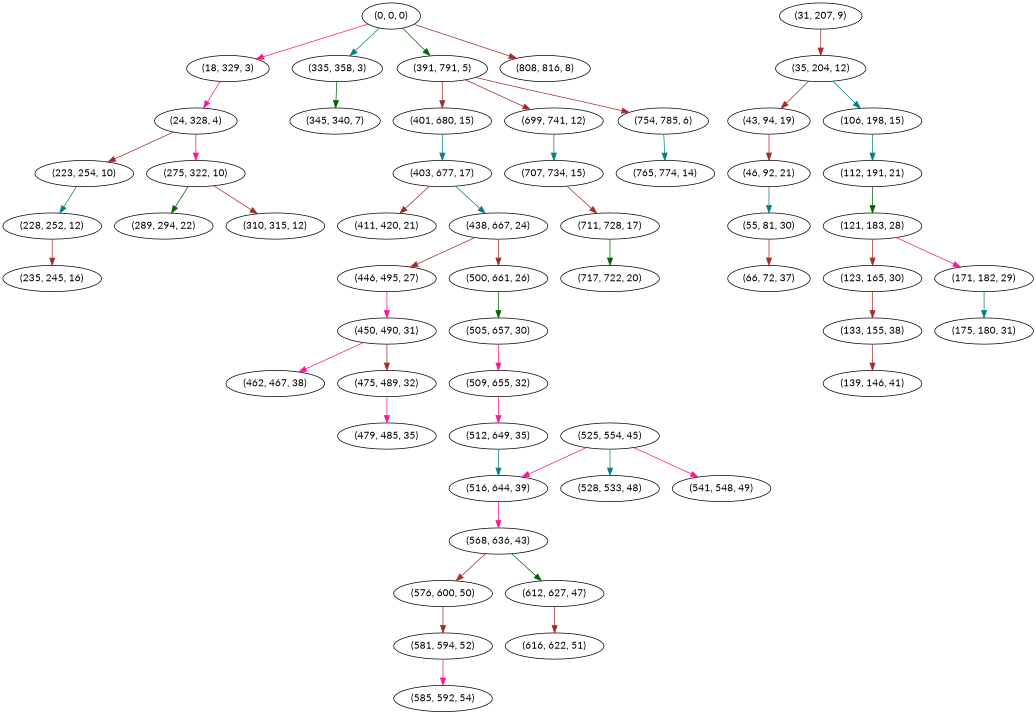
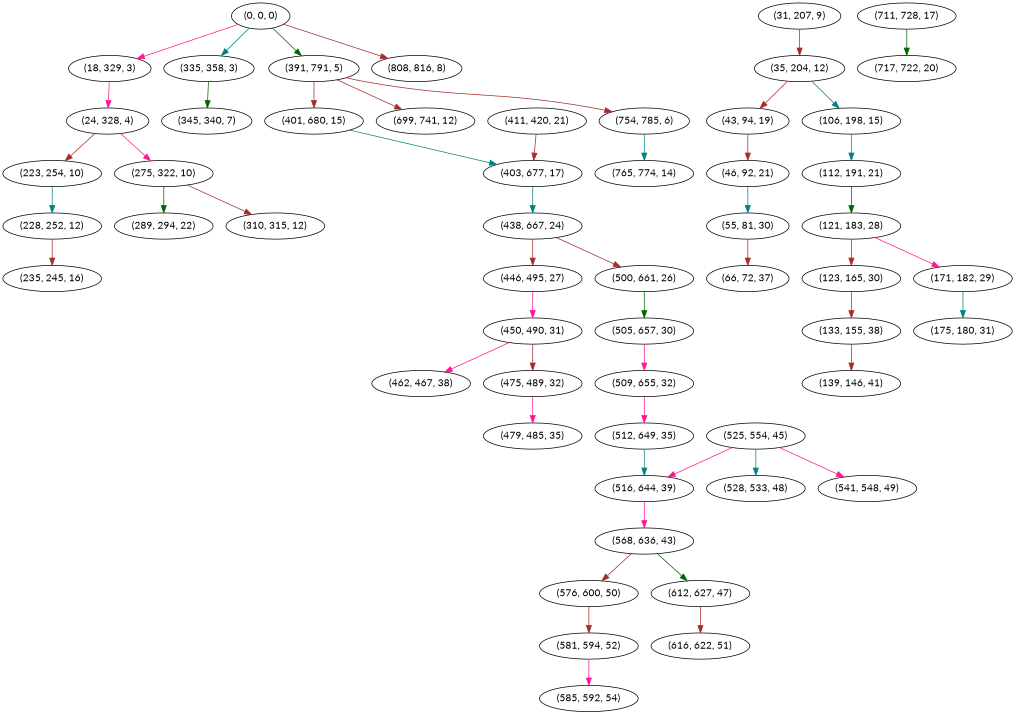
  digraph {
    fontname=Lato
    node [fontname=Lato]
    edge [color=brown fontname=Lato]
    "(0, 0, 0)"
    "(18, 329, 3)"
    "(335, 358, 3)"
    "(391, 791, 5)"
    "(808, 816, 8)"
    "(24, 328, 4)"
    n7 [label="(345, 340, 7)"]
    "(401, 680, 15)"
    "(699, 741, 12)"
    "(754, 785, 6)"
    "(223, 254, 10)"
    "(275, 322, 10)"
    "(228, 252, 12)"
    "(289, 294, 22)"
    "(310, 315, 12)"
    "(31, 207, 9)"
    "(35, 204, 12)"
    "(43, 94, 19)"
    "(106, 198, 15)"
    "(46, 92, 21)"
    "(112, 191, 21)"
    "(55, 81, 30)"
    "(66, 72, 37)"
    "(121, 183, 28)"
    "(123, 165, 30)"
    "(171, 182, 29)"
    "(133, 155, 38)"
    "(175, 180, 31)"
    "(139, 146, 41)"
    "(235, 245, 16)"
    "(403, 677, 17)"
-   "(707, 734, 15)"
    "(765, 774, 14)"
    "(411, 420, 21)"
    "(438, 667, 24)"
    "(446, 495, 27)"
    "(500, 661, 26)"
    "(450, 490, 31)"
    "(505, 657, 30)"
    "(462, 467, 38)"
    "(475, 489, 32)"
    "(479, 485, 35)"
    "(509, 655, 32)"
    "(512, 649, 35)"
    "(516, 644, 39)"
    "(568, 636, 43)"
    "(525, 554, 45)"
    "(528, 533, 48)"
    "(541, 548, 49)"
    "(576, 600, 50)"
    "(612, 627, 47)"
    "(581, 594, 52)"
    "(616, 622, 51)"
    "(585, 592, 54)"
    "(711, 728, 17)"
    "(717, 722, 20)"
    "(0, 0, 0)" -> "(18, 329, 3)" [color=deeppink]
    "(0, 0, 0)" -> "(335, 358, 3)" [color=teal]
    "(0, 0, 0)" -> "(391, 791, 5)" [color=darkgreen]
    "(0, 0, 0)" -> "(808, 816, 8)"
    "(18, 329, 3)" -> "(24, 328, 4)" [color=deeppink]
    "(335, 358, 3)" -> n7 [color=darkgreen]
    "(391, 791, 5)" -> "(401, 680, 15)"
    "(391, 791, 5)" -> "(699, 741, 12)"
    "(391, 791, 5)" -> "(754, 785, 6)"
    "(24, 328, 4)" -> "(223, 254, 10)"
    "(24, 328, 4)" -> "(275, 322, 10)" [color=deeppink]
    "(401, 680, 15)" -> "(403, 677, 17)" [color=teal]
-   "(699, 741, 12)" -> "(707, 734, 15)" [color=teal]
    "(754, 785, 6)" -> "(765, 774, 14)" [color=teal]
    "(223, 254, 10)" -> "(228, 252, 12)" [color=teal]
    "(275, 322, 10)" -> "(289, 294, 22)" [color=darkgreen]
    "(275, 322, 10)" -> "(310, 315, 12)"
    "(228, 252, 12)" -> "(235, 245, 16)"
    "(31, 207, 9)" -> "(35, 204, 12)"
    "(35, 204, 12)" -> "(43, 94, 19)"
    "(35, 204, 12)" -> "(106, 198, 15)" [color=teal]
    "(43, 94, 19)" -> "(46, 92, 21)"
    "(106, 198, 15)" -> "(112, 191, 21)" [color=teal]
    "(46, 92, 21)" -> "(55, 81, 30)" [color=teal]
    "(112, 191, 21)" -> "(121, 183, 28)" [color=darkgreen]
    "(55, 81, 30)" -> "(66, 72, 37)"
    "(121, 183, 28)" -> "(123, 165, 30)"
    "(121, 183, 28)" -> "(171, 182, 29)" [color=deeppink]
    "(123, 165, 30)" -> "(133, 155, 38)"
    "(171, 182, 29)" -> "(175, 180, 31)" [color=teal]
    "(133, 155, 38)" -> "(139, 146, 41)"
-   "(403, 677, 17)" -> "(411, 420, 21)"
+   "(411, 420, 21)" -> "(403, 677, 17)"
    "(403, 677, 17)" -> "(438, 667, 24)" [color=teal]
-   "(707, 734, 15)" -> "(711, 728, 17)"
    "(438, 667, 24)" -> "(446, 495, 27)"
    "(438, 667, 24)" -> "(500, 661, 26)"
    "(446, 495, 27)" -> "(450, 490, 31)" [color=deeppink]
    "(500, 661, 26)" -> "(505, 657, 30)" [color=darkgreen]
    "(450, 490, 31)" -> "(462, 467, 38)" [color=deeppink]
    "(450, 490, 31)" -> "(475, 489, 32)"
    "(505, 657, 30)" -> "(509, 655, 32)" [color=deeppink]
    "(475, 489, 32)" -> "(479, 485, 35)" [color=deeppink]
    "(509, 655, 32)" -> "(512, 649, 35)" [color=deeppink]
    "(512, 649, 35)" -> "(516, 644, 39)" [color=teal]
    "(516, 644, 39)" -> "(568, 636, 43)" [color=deeppink]
    "(568, 636, 43)" -> "(576, 600, 50)"
    "(568, 636, 43)" -> "(612, 627, 47)" [color=darkgreen]
    "(525, 554, 45)" -> "(516, 644, 39)" [color=deeppink]
    "(525, 554, 45)" -> "(528, 533, 48)" [color=teal]
    "(525, 554, 45)" -> "(541, 548, 49)" [color=deeppink]
    "(576, 600, 50)" -> "(581, 594, 52)"
    "(612, 627, 47)" -> "(616, 622, 51)"
    "(581, 594, 52)" -> "(585, 592, 54)" [color=deeppink]
    "(711, 728, 17)" -> "(717, 722, 20)" [color=darkgreen]
  }
